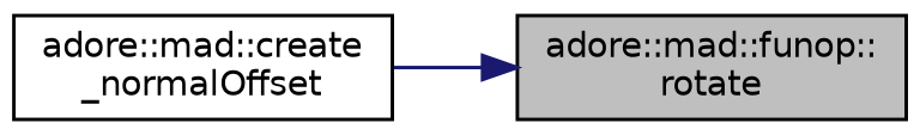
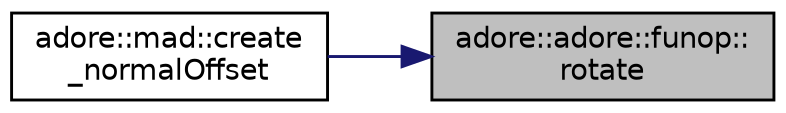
  digraph {
    rankdir=RL
    node [color=black fontname=Helvetica fontsize=10 shape=record style=filled]
-   n1 [fillcolor=grey75 fontcolor=black height=0.2 label="adore::mad::funop::\lrotate" width=0.4]
+   n1 [fillcolor=grey75 fontcolor=black height=0.2 label="adore::adore::funop::\lrotate" width=0.4]
    n2 [fillcolor=white height=0.2 label="adore::mad::create\l_normalOffset" width=0.4]
    n1 -> n2 [color=midnightblue dir=back fontname=Helvetica fontsize=10 labelfontname=Helvetica labelfontsize=10 style=solid]
  }
